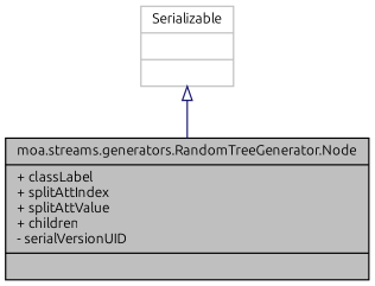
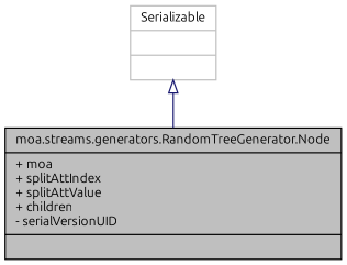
  digraph {
    fontname=Ubuntu
    node [fontname=Ubuntu fontsize=10 shape=record style=filled]
-   n1 [color=black fillcolor=grey75 fontcolor=black height=0.2 label="{moa.streams.generators.RandomTreeGenerator.Node\n|+ classLabel\l+ splitAttIndex\l+ splitAttValue\l+ children\l- serialVersionUID\l|}" width=0.4]
+   n1 [color=black fillcolor=grey75 fontcolor=black height=0.2 label="{moa.streams.generators.RandomTreeGenerator.Node\n|+ moa\l+ splitAttIndex\l+ splitAttValue\l+ children\l- serialVersionUID\l|}" width=0.4]
    n2 [color=grey75 fillcolor=white height=0.2 label="{Serializable\n||}" width=0.4]
    n2 -> n1 [arrowtail=empty color=midnightblue dir=back fontname=Ubuntu fontsize=10 labelfontname=Helvetica labelfontsize=10 style=solid]
  }
